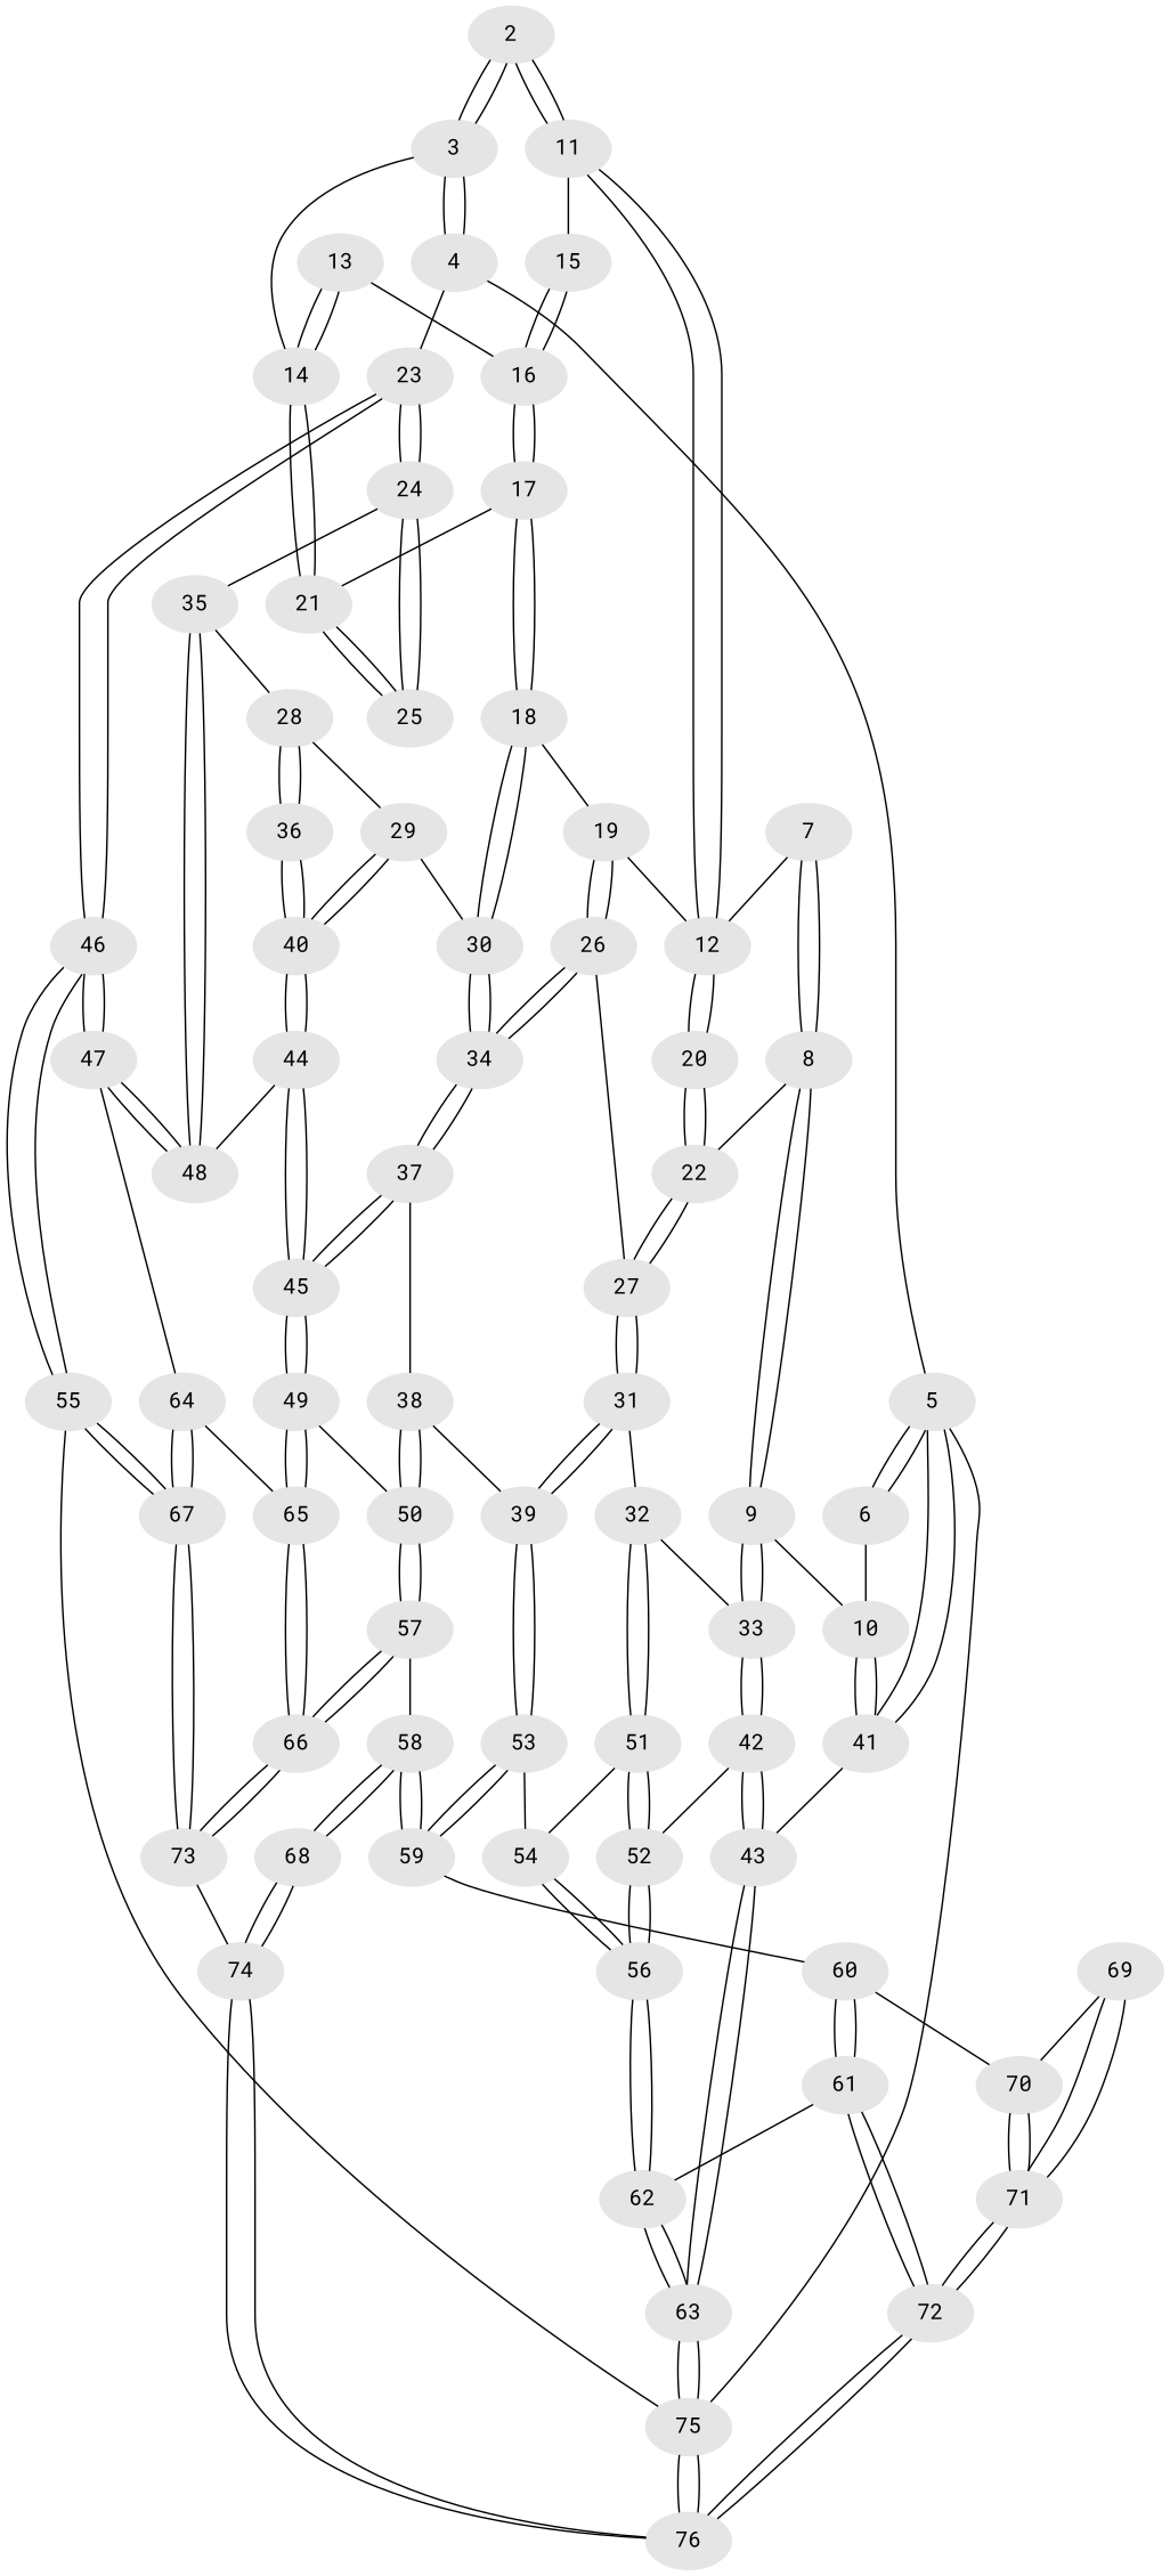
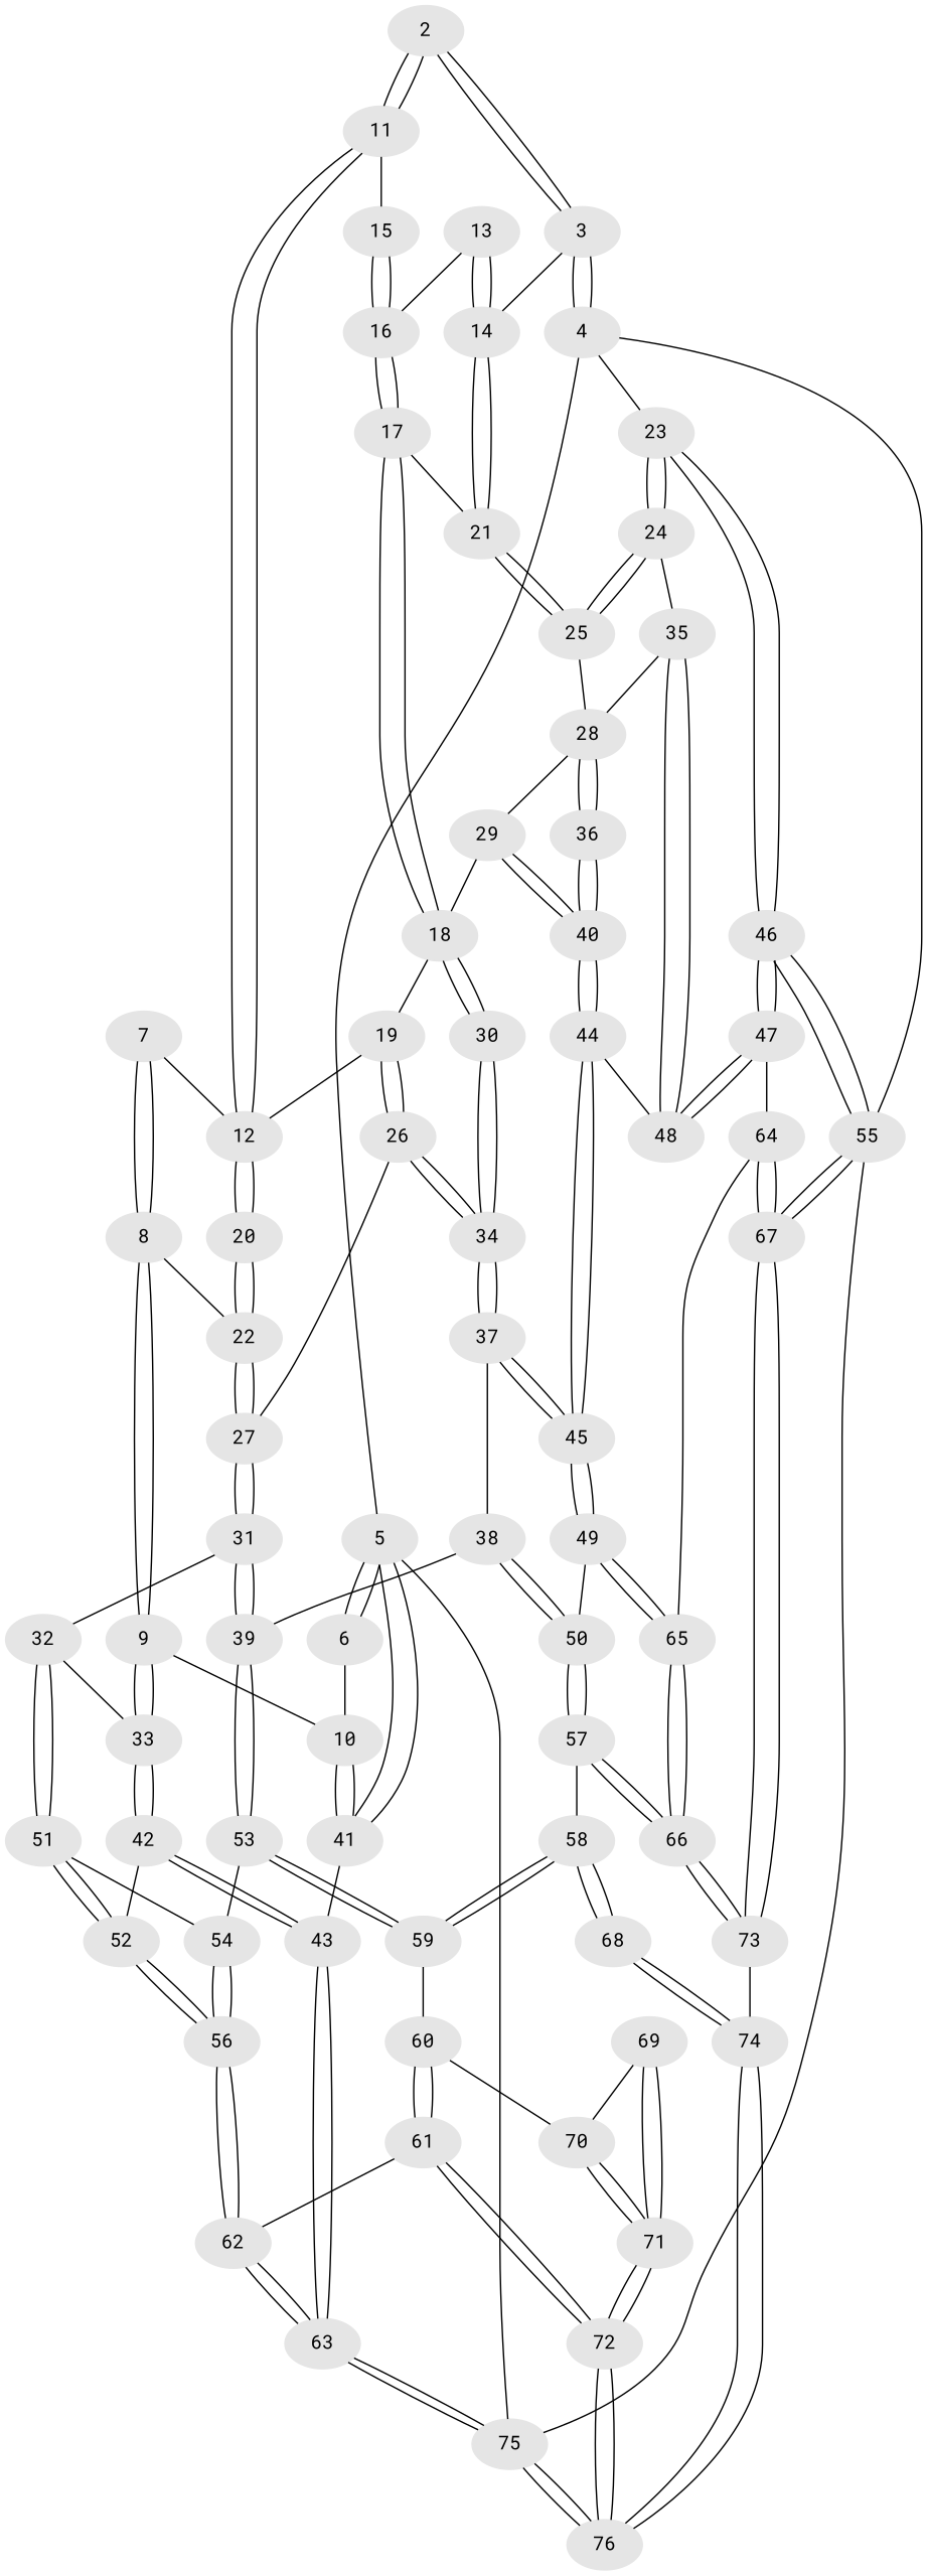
  graph {
    fontname="Roboto Mono"
    node [color=gray90 fontname="Roboto Mono" style=filled]
    edge [fontname="Roboto Mono"]
    2
    3
    11
    7
    8
    12
    4
    14
    15
    5
    23
    55
    21
    6
    41
    75
    24
    46
    67
    10
    43
    76
    9
    22
    20
    33
    27
    42
    16
    13
    17
    25
    18
    19
    30
    26
    34
    28
    31
    35
    47
    48
    29
    36
    37
    32
    39
    40
    44
    51
    53
    52
    54
    38
    45
    50
    49
    57
    59
    63
    56
    65
    64
    66
    58
    62
    60
    73
    68
    74
    61
    70
    72
    71
    69
    2 -- 3
    2 -- 3
    2 -- 11
    2 -- 11
    3 -- 4
    3 -- 4
    3 -- 14
    11 -- 12
    11 -- 12
    11 -- 15
    7 -- 8
    7 -- 8
    7 -- 12
    8 -- 9
    8 -- 9
    8 -- 22
    12 -- 20
    12 -- 20
    4 -- 5
    4 -- 23
+   4 -- 55
    14 -- 21
    14 -- 21
    15 -- 16
    15 -- 16
    5 -- 6
    5 -- 6
    5 -- 41
    5 -- 41
    5 -- 75
    23 -- 24
    23 -- 24
    23 -- 46
    23 -- 46
    55 -- 75
    55 -- 67
    55 -- 67
    21 -- 25
    21 -- 25
    6 -- 10
    41 -- 43
    75 -- 76
    75 -- 76
    24 -- 25
    24 -- 25
    24 -- 35
    46 -- 55
    46 -- 55
    46 -- 47
    46 -- 47
    67 -- 73
    67 -- 73
    10 -- 41
    10 -- 41
    43 -- 63
    43 -- 63
    9 -- 10
    9 -- 33
    9 -- 33
    22 -- 27
    22 -- 27
    20 -- 22
    20 -- 22
    33 -- 42
    33 -- 42
    27 -- 31
    27 -- 31
    42 -- 43
    42 -- 43
    42 -- 52
    16 -- 17
    16 -- 17
    13 -- 14
    13 -- 14
    13 -- 16
    17 -- 21
    17 -- 18
    17 -- 18
+   25 -- 28
    18 -- 19
    18 -- 30
    18 -- 30
    19 -- 12
    19 -- 26
    19 -- 26
    30 -- 34
    30 -- 34
    26 -- 27
    26 -- 34
    26 -- 34
    34 -- 37
    34 -- 37
    28 -- 29
    28 -- 36
    28 -- 36
    31 -- 32
    31 -- 39
    31 -- 39
    35 -- 28
    35 -- 48
    35 -- 48
    47 -- 48
    47 -- 48
    47 -- 64
-   29 -- 30
+   29 -- 18
    29 -- 40
    29 -- 40
    36 -- 40
    36 -- 40
    37 -- 38
    37 -- 45
    37 -- 45
    32 -- 33
    32 -- 51
    32 -- 51
    39 -- 53
    39 -- 53
    40 -- 44
    40 -- 44
    44 -- 48
    44 -- 45
    44 -- 45
    51 -- 52
    51 -- 52
    51 -- 54
    53 -- 54
    53 -- 59
    53 -- 59
    52 -- 56
    52 -- 56
    54 -- 56
    54 -- 56
    38 -- 39
    38 -- 50
    38 -- 50
    45 -- 49
    45 -- 49
    50 -- 57
    50 -- 57
    49 -- 50
    49 -- 65
    49 -- 65
    57 -- 66
    57 -- 66
    57 -- 58
    59 -- 60
    63 -- 75
    63 -- 75
    56 -- 62
    56 -- 62
    65 -- 66
    65 -- 66
    64 -- 67
    64 -- 67
    64 -- 65
    66 -- 73
    66 -- 73
    58 -- 59
    58 -- 59
    58 -- 68
    58 -- 68
    62 -- 63
    62 -- 63
    60 -- 61
    60 -- 61
    60 -- 70
    73 -- 74
    68 -- 74
    68 -- 74
    74 -- 76
    74 -- 76
    61 -- 62
    61 -- 72
    61 -- 72
    70 -- 71
    70 -- 71
    72 -- 76
    72 -- 76
    71 -- 72
    71 -- 72
    69 -- 70
    69 -- 71
    69 -- 71
  }
